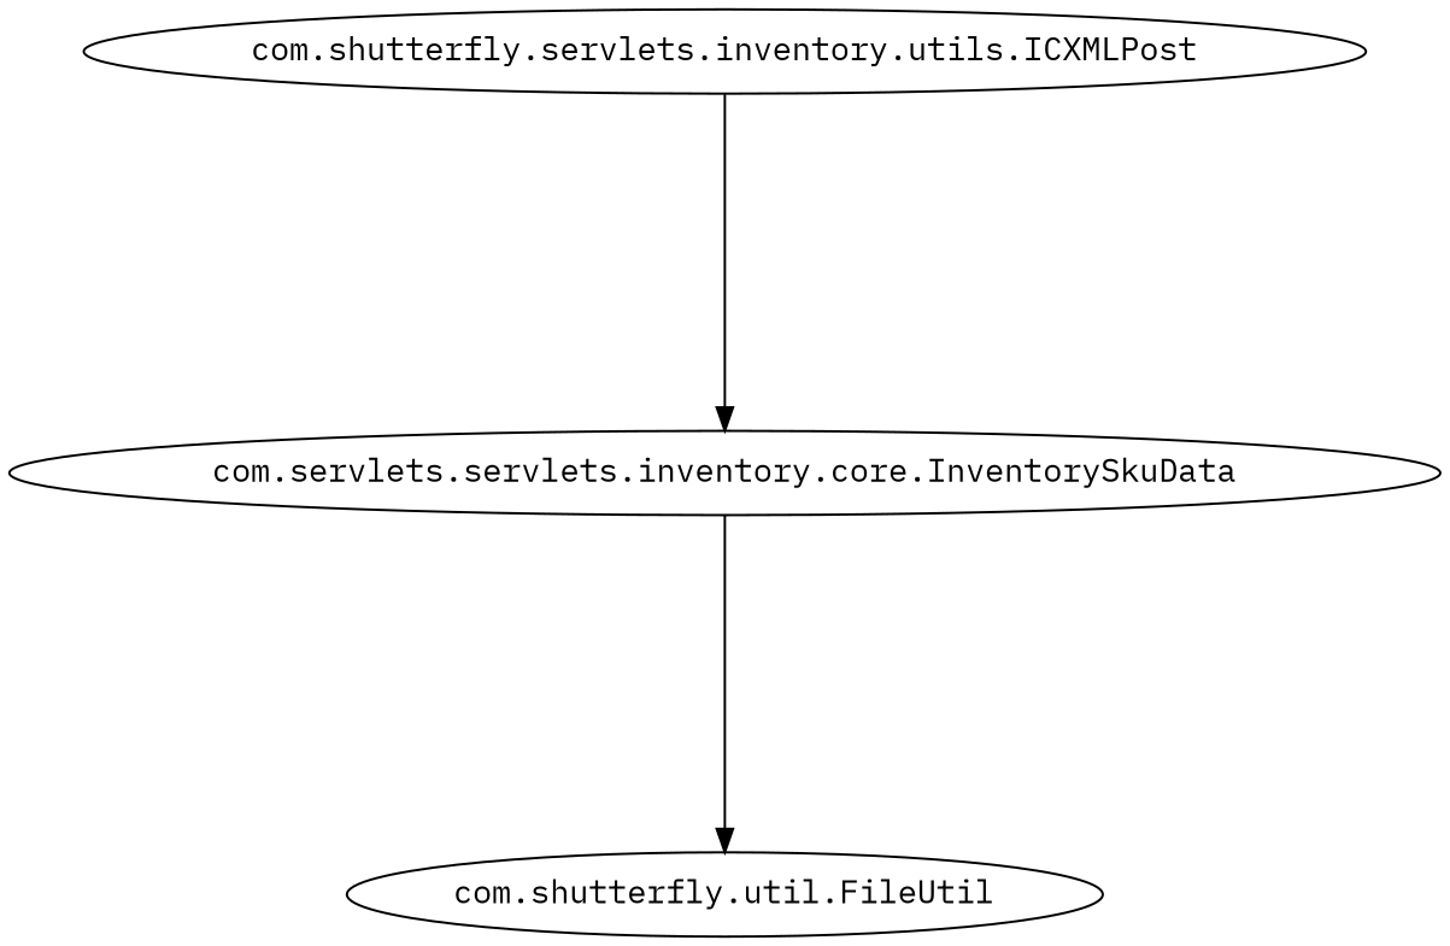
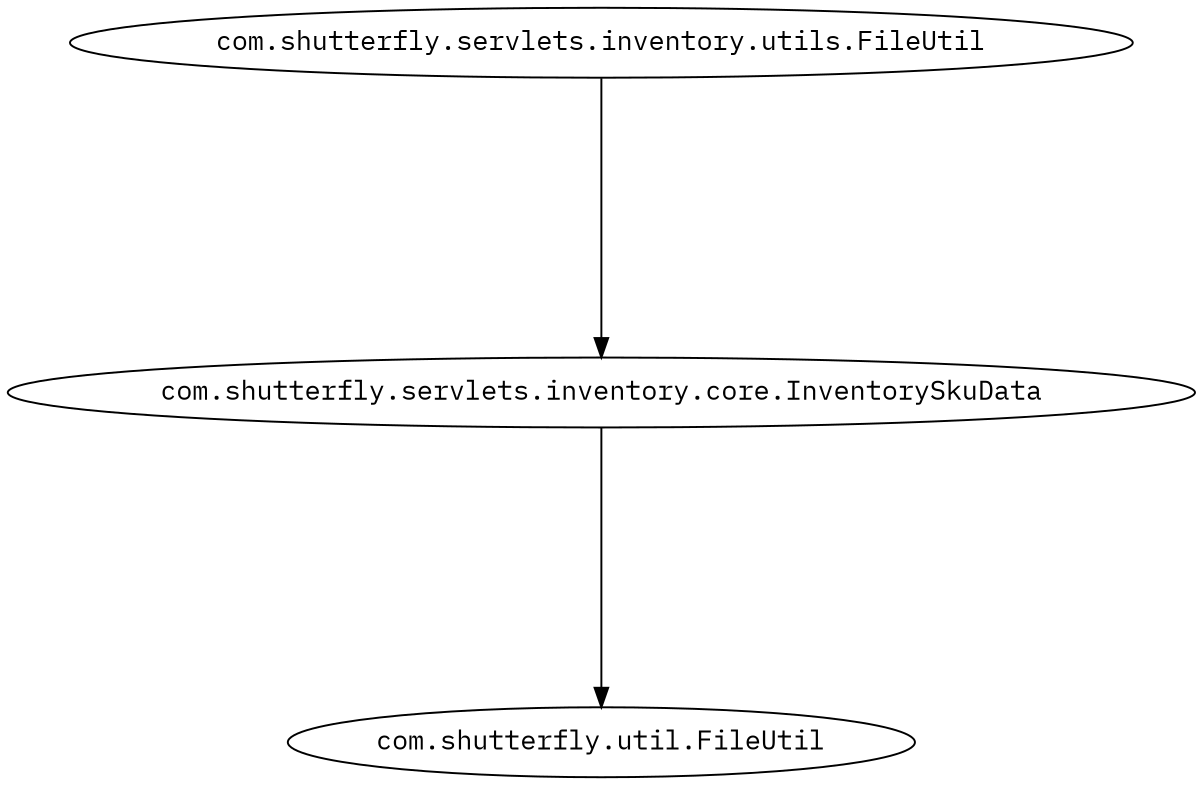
  digraph {
    concentrate=true
    fontname="IBM Plex Mono"
    rankdir=TB
    ranksep=2.0
    splines=ortho
    node [fontname="IBM Plex Mono"]
    edge [fontname="IBM Plex Mono"]
-   "com.shutterfly.servlets.inventory.utils.ICXMLPost"
-   "com.shutterfly.servlets.inventory.core.InventorySkuData" [label="com.servlets.servlets.inventory.core.InventorySkuData"]
+   "com.shutterfly.servlets.inventory.utils.ICXMLPost" [label="com.shutterfly.servlets.inventory.utils.FileUtil"]
+   "com.shutterfly.servlets.inventory.core.InventorySkuData"
    "com.shutterfly.util.FileUtil"
    "com.shutterfly.servlets.inventory.utils.ICXMLPost" -> "com.shutterfly.servlets.inventory.core.InventorySkuData"
    "com.shutterfly.servlets.inventory.core.InventorySkuData" -> "com.shutterfly.util.FileUtil"
  }
